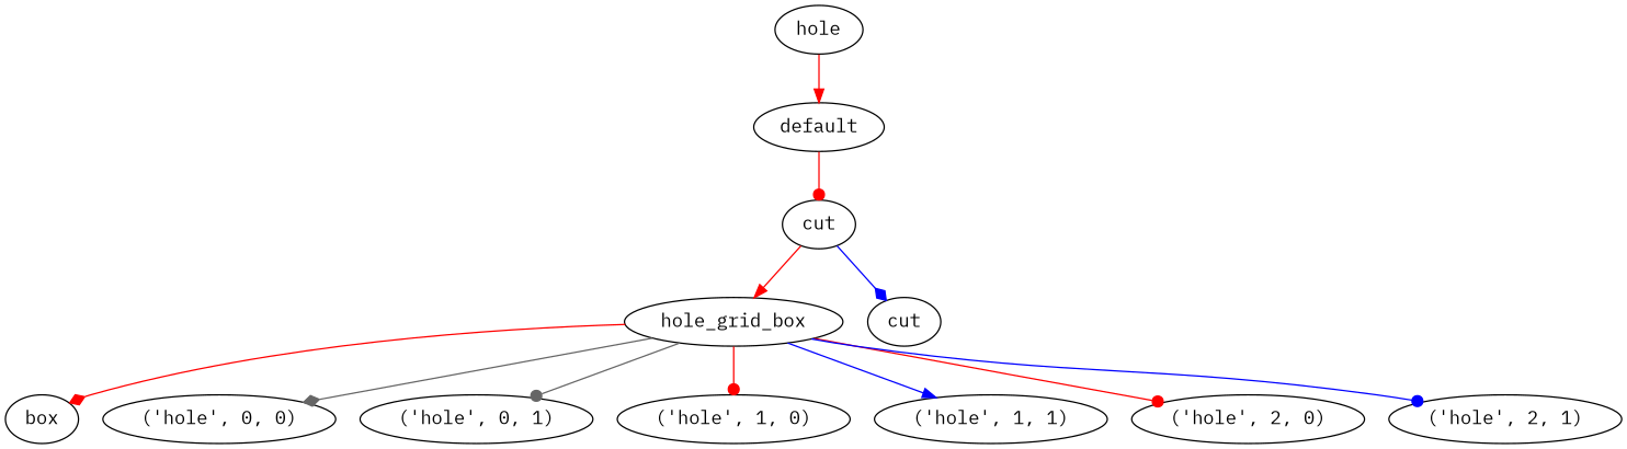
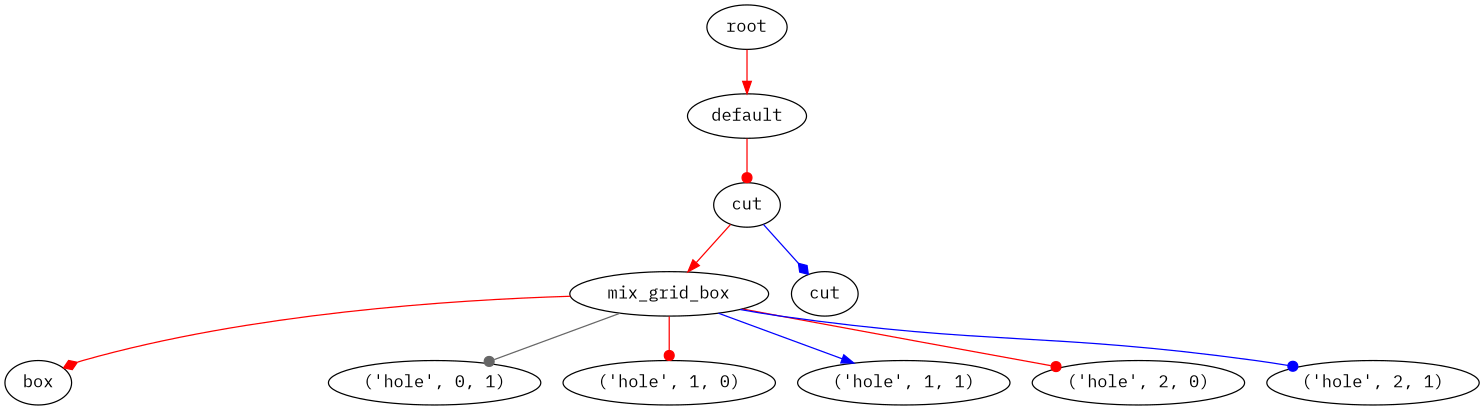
  digraph {
    fontname="IBM Plex Mono"
    node [fontname="IBM Plex Mono"]
    edge [arrowhead=dot color=red fontname="IBM Plex Mono"]
-   n1 [label=hole]
+   n1 [label=root]
    n2 [label=default]
    n3 [label=cut]
-   n4 [label=hole_grid_box]
+   n4 [label=mix_grid_box]
    n5 [label=cut]
    n6 [label=box]
-   n7 [label="\('hole',\ 0,\ 0\)"]
    n8 [label="\('hole',\ 0,\ 1\)"]
    n9 [label="\('hole',\ 1,\ 0\)"]
    n10 [label="\('hole',\ 1,\ 1\)"]
    n11 [label="\('hole',\ 2,\ 0\)"]
    n12 [label="\('hole',\ 2,\ 1\)"]
    n1 -> n2 [arrowhead=normal]
    n2 -> n3
    n3 -> n4 [arrowhead=normal]
    n3 -> n5 [arrowhead=diamond color=blue]
    n4 -> n6 [arrowhead=diamond]
-   n4 -> n7 [arrowhead=diamond color=gray40]
    n4 -> n8 [color=gray40]
    n4 -> n9
    n4 -> n10 [arrowhead=normal color=blue]
    n4 -> n11
    n4 -> n12 [color=blue]
  }
